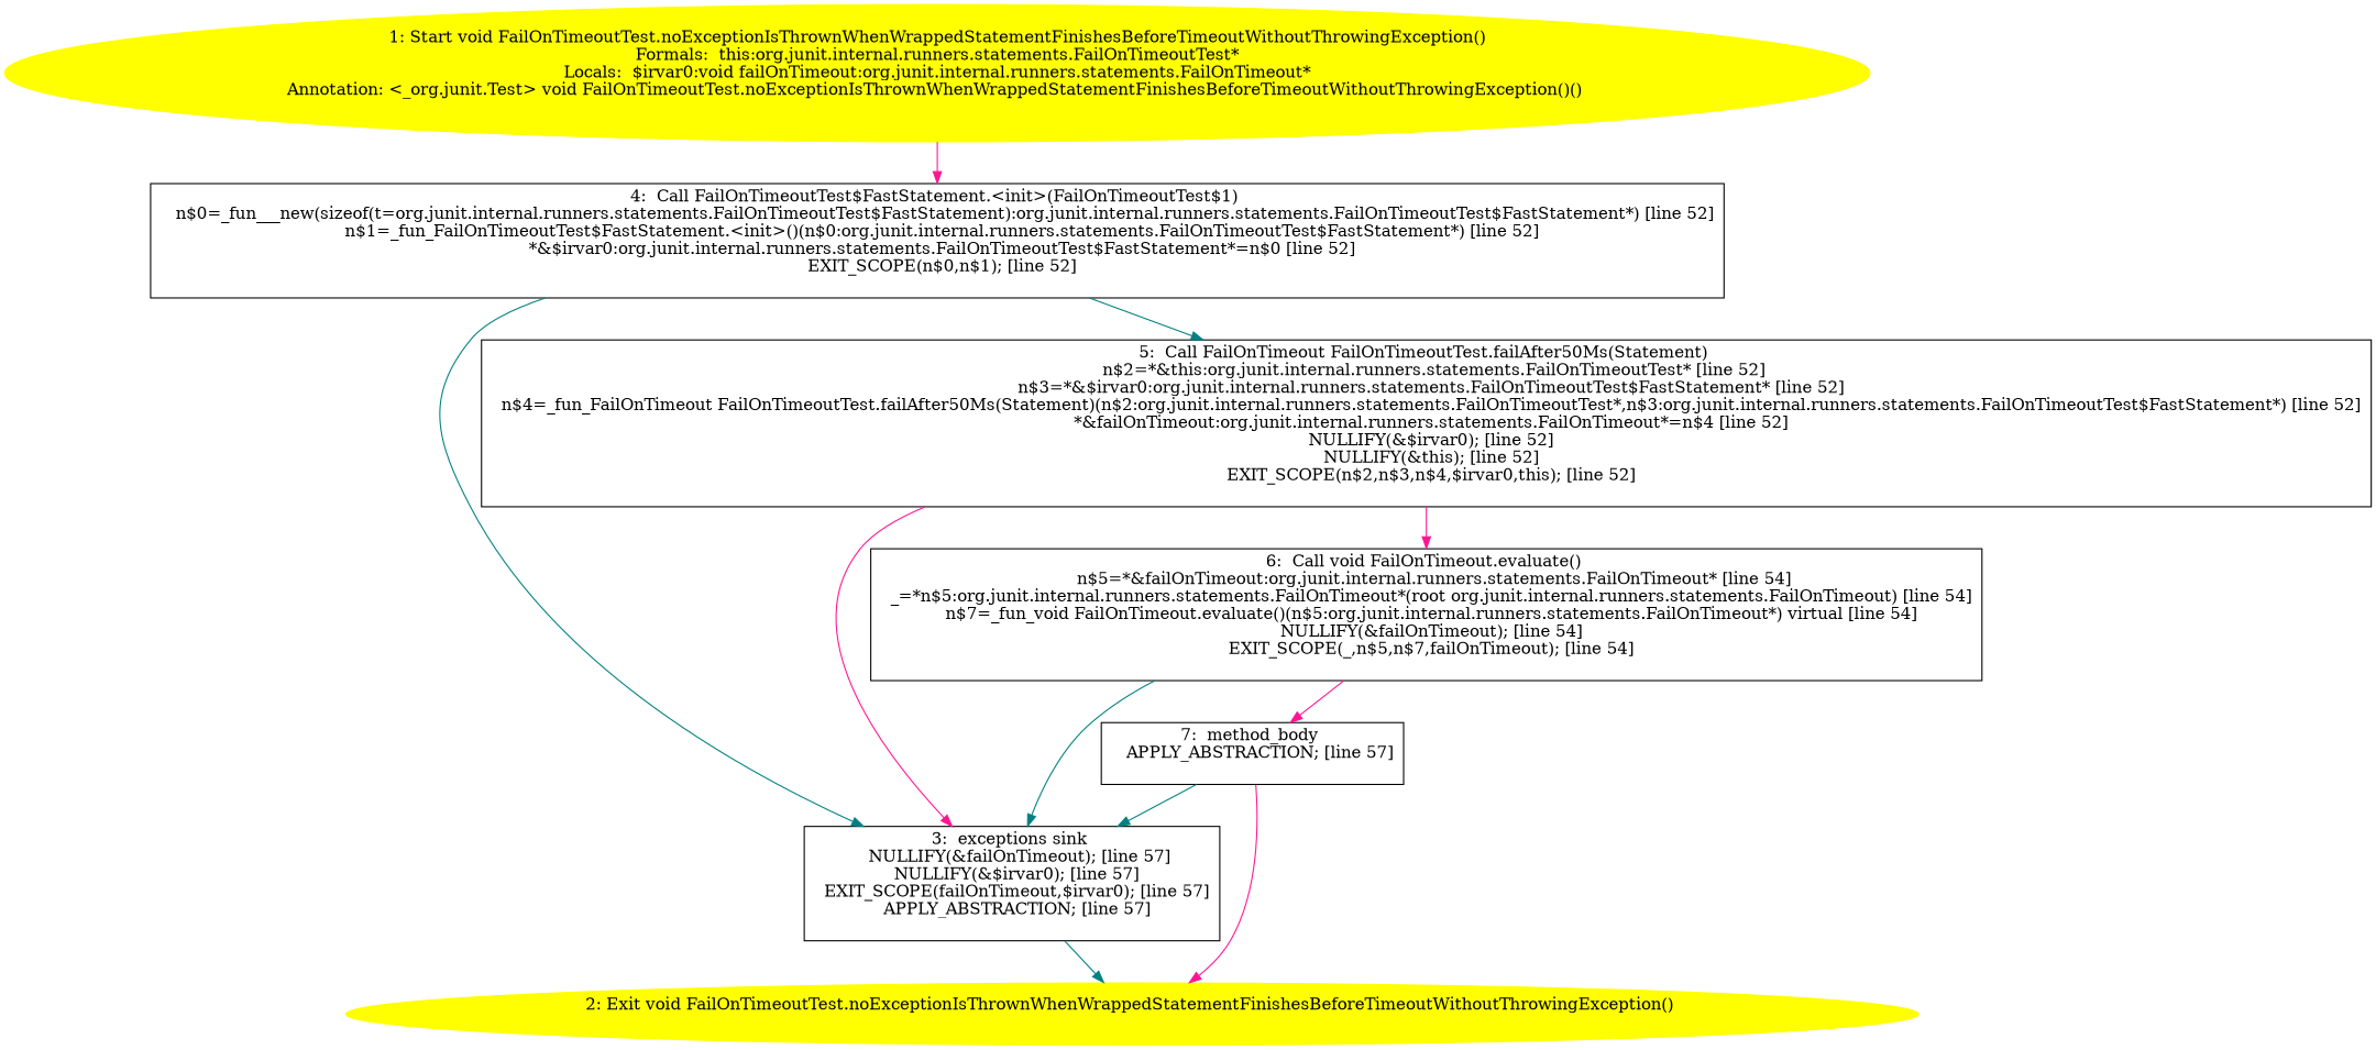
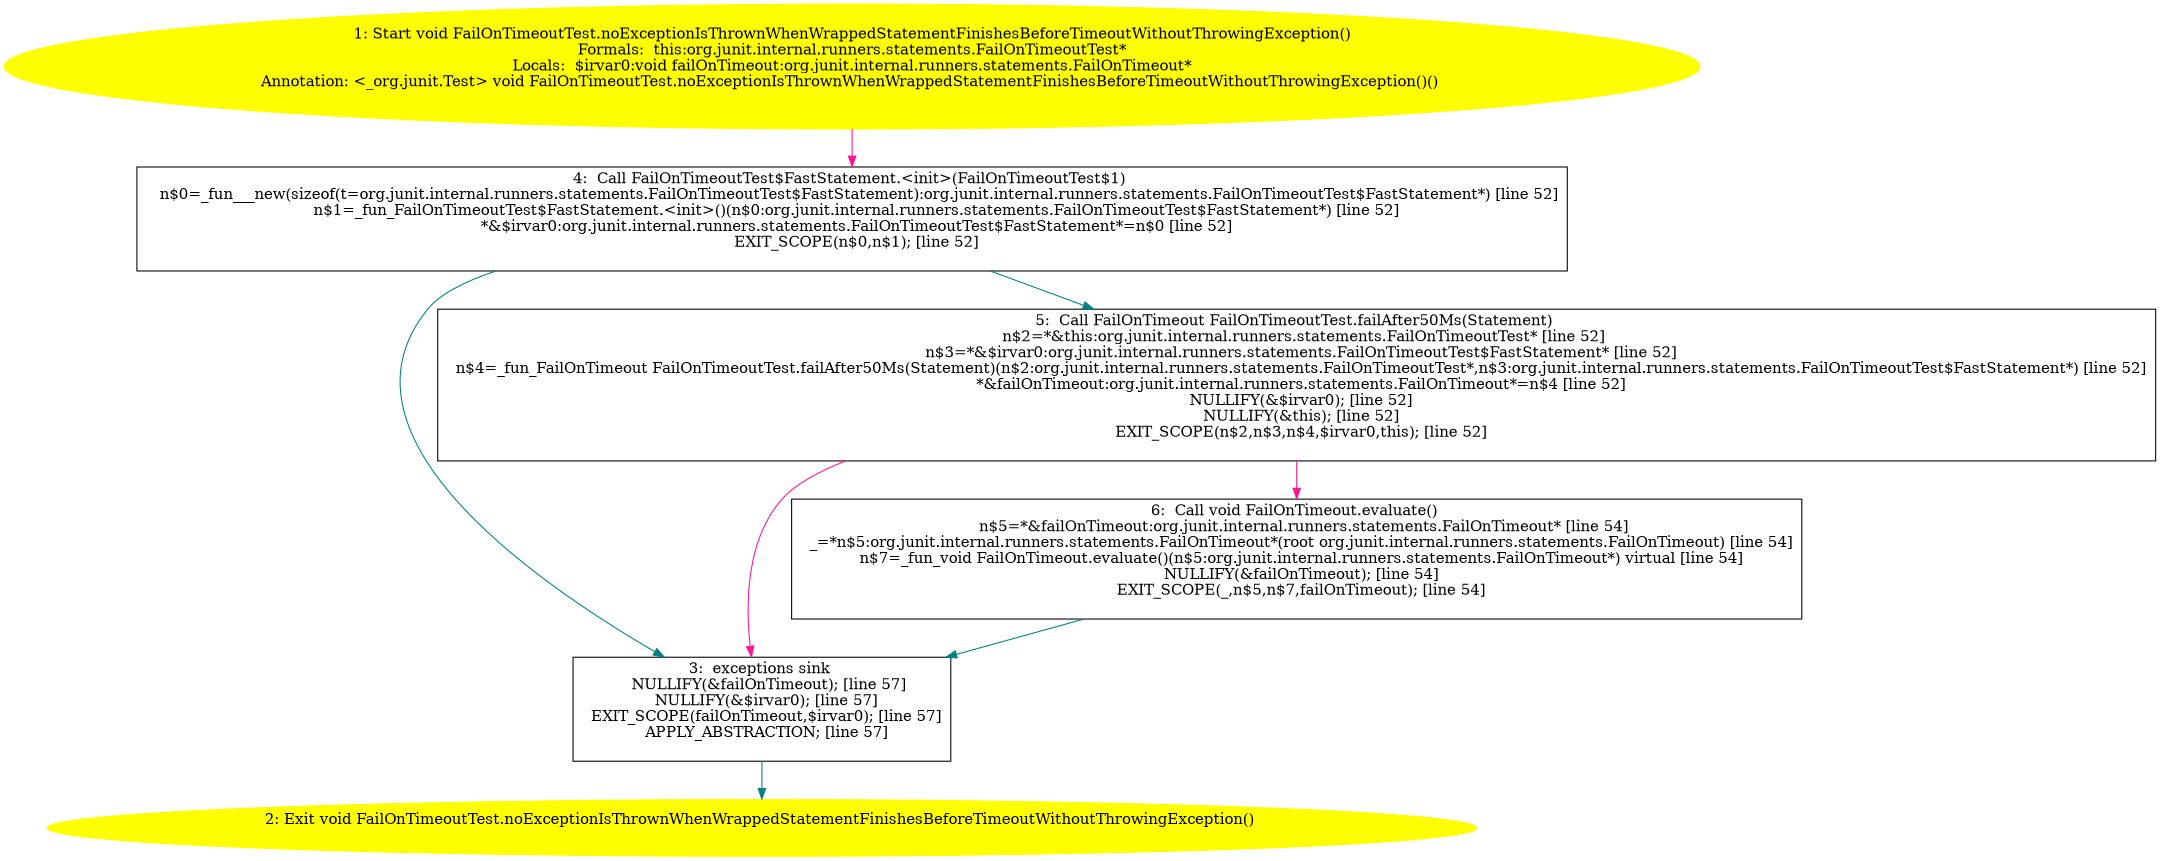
  digraph {
    node [shape=box]
    edge [color=deeppink]
    n1 [color=yellow label="1: Start void FailOnTimeoutTest.noExceptionIsThrownWhenWrappedStatementFinishesBeforeTimeoutWithoutThrowingException()\nFormals:  this:org.junit.internal.runners.statements.FailOnTimeoutTest*\nLocals:  $irvar0:void failOnTimeout:org.junit.internal.runners.statements.FailOnTimeout*\nAnnotation: <_org.junit.Test> void FailOnTimeoutTest.noExceptionIsThrownWhenWrappedStatementFinishesBeforeTimeoutWithoutThrowingException()() \n  " style=filled shape=""]
    n2 [label="4:  Call FailOnTimeoutTest$FastStatement.<init>(FailOnTimeoutTest$1) \n   n$0=_fun___new(sizeof(t=org.junit.internal.runners.statements.FailOnTimeoutTest$FastStatement):org.junit.internal.runners.statements.FailOnTimeoutTest$FastStatement*) [line 52]\n  n$1=_fun_FailOnTimeoutTest$FastStatement.<init>()(n$0:org.junit.internal.runners.statements.FailOnTimeoutTest$FastStatement*) [line 52]\n  *&$irvar0:org.junit.internal.runners.statements.FailOnTimeoutTest$FastStatement*=n$0 [line 52]\n  EXIT_SCOPE(n$0,n$1); [line 52]\n "]
    n3 [label="3:  exceptions sink \n   NULLIFY(&failOnTimeout); [line 57]\n  NULLIFY(&$irvar0); [line 57]\n  EXIT_SCOPE(failOnTimeout,$irvar0); [line 57]\n  APPLY_ABSTRACTION; [line 57]\n "]
    n4 [label="5:  Call FailOnTimeout FailOnTimeoutTest.failAfter50Ms(Statement) \n   n$2=*&this:org.junit.internal.runners.statements.FailOnTimeoutTest* [line 52]\n  n$3=*&$irvar0:org.junit.internal.runners.statements.FailOnTimeoutTest$FastStatement* [line 52]\n  n$4=_fun_FailOnTimeout FailOnTimeoutTest.failAfter50Ms(Statement)(n$2:org.junit.internal.runners.statements.FailOnTimeoutTest*,n$3:org.junit.internal.runners.statements.FailOnTimeoutTest$FastStatement*) [line 52]\n  *&failOnTimeout:org.junit.internal.runners.statements.FailOnTimeout*=n$4 [line 52]\n  NULLIFY(&$irvar0); [line 52]\n  NULLIFY(&this); [line 52]\n  EXIT_SCOPE(n$2,n$3,n$4,$irvar0,this); [line 52]\n "]
    n5 [color=yellow label="2: Exit void FailOnTimeoutTest.noExceptionIsThrownWhenWrappedStatementFinishesBeforeTimeoutWithoutThrowingException() \n  " style=filled shape=""]
    n6 [label="6:  Call void FailOnTimeout.evaluate() \n   n$5=*&failOnTimeout:org.junit.internal.runners.statements.FailOnTimeout* [line 54]\n  _=*n$5:org.junit.internal.runners.statements.FailOnTimeout*(root org.junit.internal.runners.statements.FailOnTimeout) [line 54]\n  n$7=_fun_void FailOnTimeout.evaluate()(n$5:org.junit.internal.runners.statements.FailOnTimeout*) virtual [line 54]\n  NULLIFY(&failOnTimeout); [line 54]\n  EXIT_SCOPE(_,n$5,n$7,failOnTimeout); [line 54]\n "]
-   n7 [label="7:  method_body \n   APPLY_ABSTRACTION; [line 57]\n "]
    n1 -> n2
    n2 -> n3 [color=teal]
    n2 -> n4 [color=teal]
    n3 -> n5 [color=teal]
    n4 -> n3
    n4 -> n6
    n6 -> n3 [color=teal]
-   n6 -> n7
-   n7 -> n3 [color=teal]
-   n7 -> n5
  }
